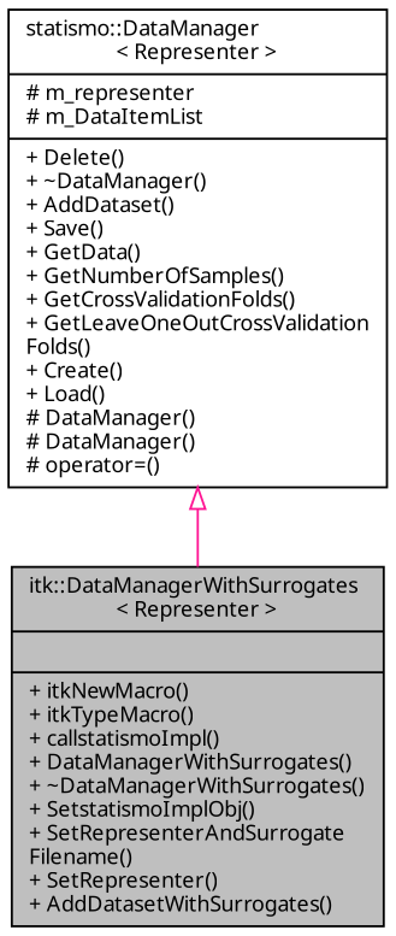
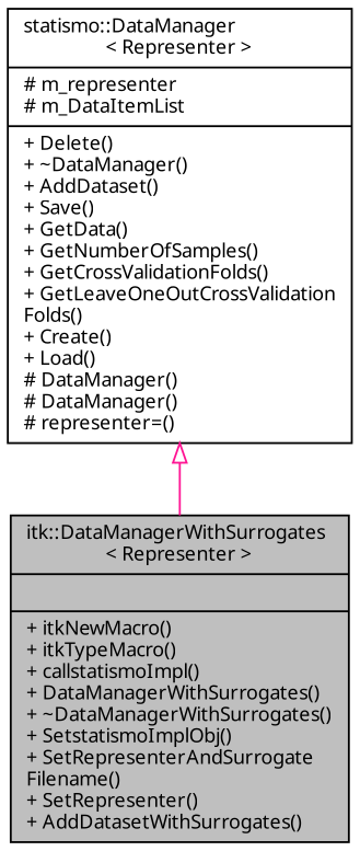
  digraph {
    node [color=black fontname="FreeSans.ttf" fontsize=10 shape=record style=filled]
    n1 [fillcolor=grey75 fontcolor=black height=0.2 label="{itk::DataManagerWithSurrogates\l\< Representer \>\n||+ itkNewMacro()\l+ itkTypeMacro()\l+ callstatismoImpl()\l+ DataManagerWithSurrogates()\l+ ~DataManagerWithSurrogates()\l+ SetstatismoImplObj()\l+ SetRepresenterAndSurrogate\lFilename()\l+ SetRepresenter()\l+ AddDatasetWithSurrogates()\l}" width=0.4]
-   n2 [fillcolor=white height=0.2 label="{statismo::DataManager\l\< Representer \>\n|# m_representer\l# m_DataItemList\l|+ Delete()\l+ ~DataManager()\l+ AddDataset()\l+ Save()\l+ GetData()\l+ GetNumberOfSamples()\l+ GetCrossValidationFolds()\l+ GetLeaveOneOutCrossValidation\lFolds()\l+ Create()\l+ Load()\l# DataManager()\l# DataManager()\l# operator=()\l}" width=0.4]
+   n2 [fillcolor=white height=0.2 label="{statismo::DataManager\l\< Representer \>\n|# m_representer\l# m_DataItemList\l|+ Delete()\l+ ~DataManager()\l+ AddDataset()\l+ Save()\l+ GetData()\l+ GetNumberOfSamples()\l+ GetCrossValidationFolds()\l+ GetLeaveOneOutCrossValidation\lFolds()\l+ Create()\l+ Load()\l# DataManager()\l# DataManager()\l# representer=()\l}" width=0.4]
    n2 -> n1 [arrowtail=onormal color=deeppink dir=back fontname="FreeSans.ttf" fontsize=10 labelfontname="FreeSans.ttf" labelfontsize=10 style=solid]
  }
